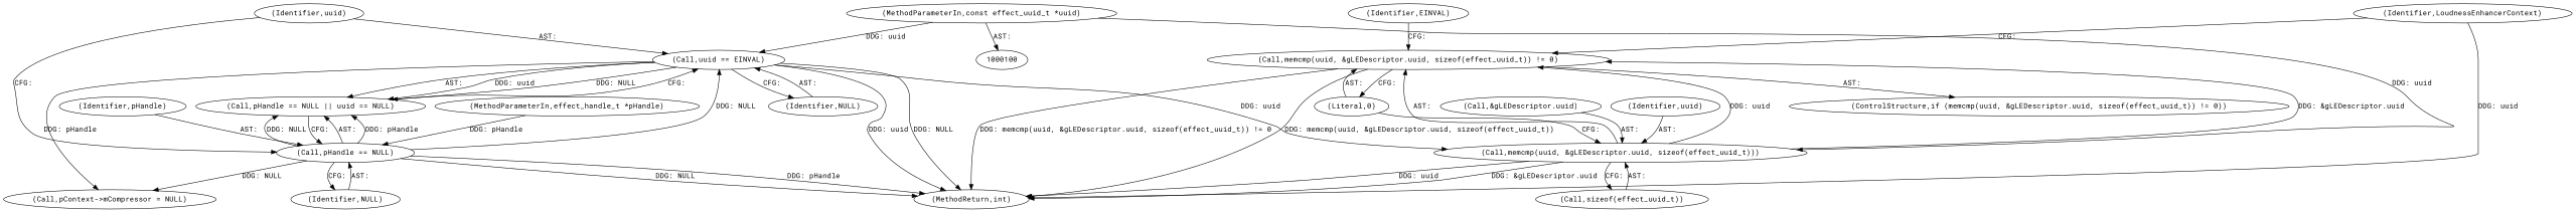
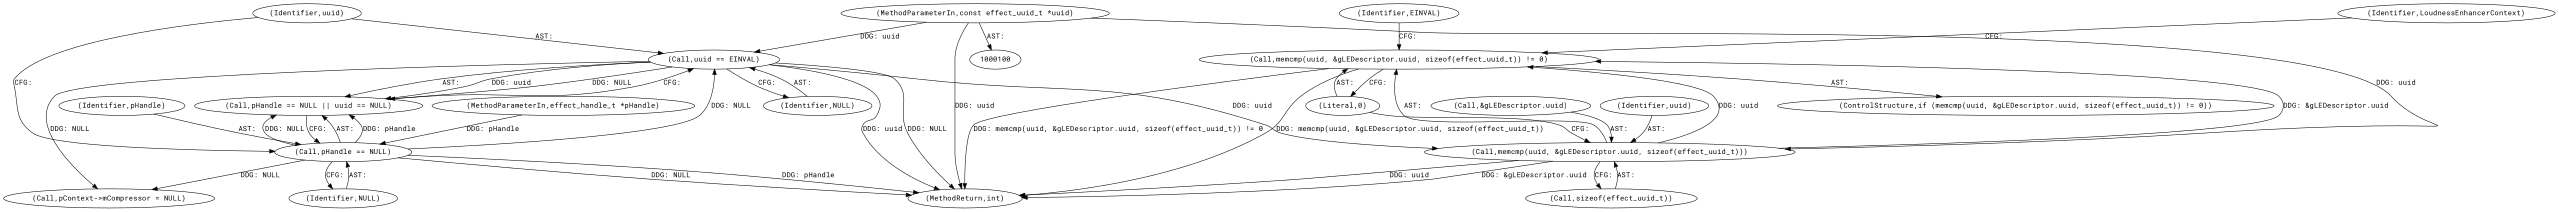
  digraph {
    fontname="Roboto Mono"
    node [fontname="Roboto Mono"]
    edge [fontname="Roboto Mono"]
    n1 [label="(Call,memcmp(uuid, &gLEDescriptor.uuid, sizeof(effect_uuid_t)) != 0)"]
    n2 [label="(MethodReturn,int)"]
    n3 [label="(ControlStructure,if (memcmp(uuid, &gLEDescriptor.uuid, sizeof(effect_uuid_t)) != 0))"]
    n4 [label="(Literal,0)"]
    n5 [label="(Call,memcmp(uuid, &gLEDescriptor.uuid, sizeof(effect_uuid_t)))"]
    n6 [label="(Call,sizeof(effect_uuid_t))"]
    n7 [label="(Call,uuid == EINVAL)"]
    n8 [label="(Call,pContext->mCompressor = NULL)"]
    n9 [label="(Identifier,NULL)"]
    n10 [label="(Call,pHandle == NULL || uuid == NULL)"]
    n11 [label="(Call,pHandle == NULL)"]
    n12 [label="(MethodParameterIn,const effect_uuid_t *uuid)"]
    1000100
    n14 [label="(Identifier,NULL)"]
    n15 [label="(MethodParameterIn,effect_handle_t *pHandle)"]
    n16 [label="(Identifier,uuid)"]
    n17 [label="(Call,&gLEDescriptor.uuid)"]
    n18 [label="(Identifier,uuid)"]
    n19 [label="(Identifier,LoudnessEnhancerContext)"]
    n20 [label="(Identifier,pHandle)"]
    n21 [label="(Identifier,EINVAL)"]
    n1 -> n2 [label="DDG: memcmp(uuid, &gLEDescriptor.uuid, sizeof(effect_uuid_t)) != 0"]
    n1 -> n2 [label="DDG: memcmp(uuid, &gLEDescriptor.uuid, sizeof(effect_uuid_t))"]
    n1 -> n3 [label="AST: "]
    n1 -> n4 [label="CFG: "]
    n4 -> n1 [label="AST: "]
    n4 -> n5 [label="CFG: "]
    n5 -> n1 [label="AST: "]
    n5 -> n1 [label="DDG: uuid"]
    n5 -> n1 [label="DDG: &gLEDescriptor.uuid"]
    n5 -> n2 [label="DDG: uuid"]
    n5 -> n2 [label="DDG: &gLEDescriptor.uuid"]
    n5 -> n6 [label="CFG: "]
    n6 -> n5 [label="AST: "]
    n7 -> n2 [label="DDG: NULL"]
    n7 -> n2 [label="DDG: uuid"]
    n7 -> n5 [label="DDG: uuid"]
-   n7 -> n8 [label="DDG: pHandle"]
+   n7 -> n8 [label="DDG: NULL"]
    n7 -> n9 [label="CFG: "]
    n7 -> n10 [label="AST: "]
    n7 -> n10 [label="DDG: uuid"]
    n7 -> n10 [label="DDG: NULL"]
    n9 -> n7 [label="AST: "]
    n10 -> n7 [label="CFG: "]
    n10 -> n11 [label="CFG: "]
    n11 -> n2 [label="DDG: NULL"]
    n11 -> n2 [label="DDG: pHandle"]
    n11 -> n7 [label="DDG: NULL"]
    n11 -> n8 [label="DDG: NULL"]
    n11 -> n10 [label="AST: "]
    n11 -> n10 [label="DDG: pHandle"]
    n11 -> n10 [label="DDG: NULL"]
    n11 -> n14 [label="CFG: "]
-   n19 -> n2 [label="DDG: uuid"]
+   n12 -> n2 [label="DDG: uuid"]
    n12 -> n5 [label="DDG: uuid"]
    n12 -> n7 [label="DDG: uuid"]
    n12 -> 1000100 [label="AST: "]
    n14 -> n11 [label="AST: "]
    n15 -> n11 [label="DDG: pHandle"]
    n16 -> n7 [label="AST: "]
    n16 -> n11 [label="CFG: "]
    n17 -> n5 [label="AST: "]
    n18 -> n5 [label="AST: "]
    n19 -> n1 [label="CFG: "]
    n20 -> n11 [label="AST: "]
    n21 -> n1 [label="CFG: "]
  }
